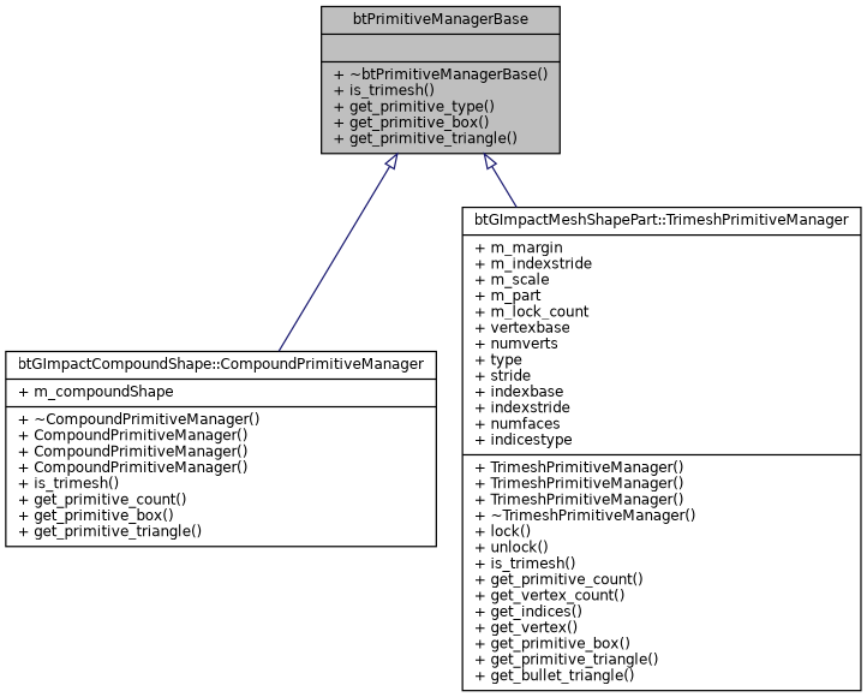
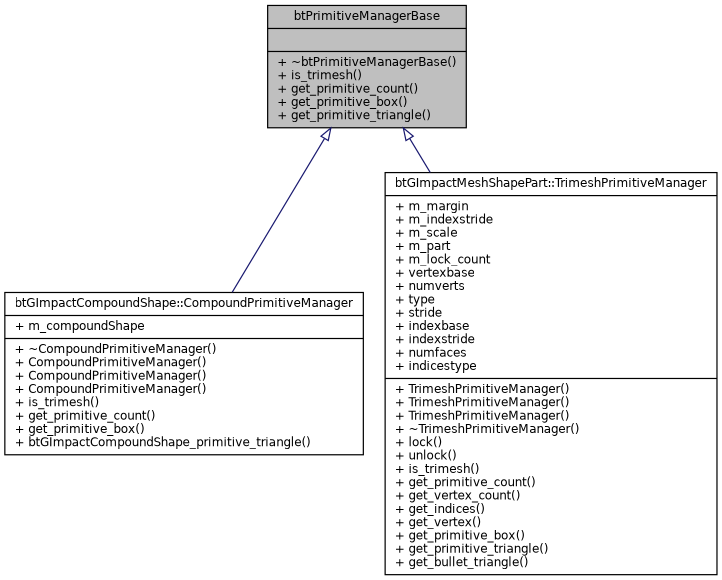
  digraph {
    node [color=black fillcolor=white fontname=Helvetica fontsize=10 shape=record style=filled]
    edge [arrowtail=empty color=midnightblue dir=back fontname=Helvetica fontsize=10 labelfontname=Helvetica labelfontsize=10 style=solid]
-   n1 [fillcolor=grey75 fontcolor=black height=0.2 label="{btPrimitiveManagerBase\n||+ ~btPrimitiveManagerBase()\l+ is_trimesh()\l+ get_primitive_type()\l+ get_primitive_box()\l+ get_primitive_triangle()\l}" width=0.4]
-   n2 [height=0.2 label="{btGImpactCompoundShape::CompoundPrimitiveManager\n|+ m_compoundShape\l|+ ~CompoundPrimitiveManager()\l+ CompoundPrimitiveManager()\l+ CompoundPrimitiveManager()\l+ CompoundPrimitiveManager()\l+ is_trimesh()\l+ get_primitive_count()\l+ get_primitive_box()\l+ get_primitive_triangle()\l}" width=0.4]
+   n1 [fillcolor=grey75 fontcolor=black height=0.2 label="{btPrimitiveManagerBase\n||+ ~btPrimitiveManagerBase()\l+ is_trimesh()\l+ get_primitive_count()\l+ get_primitive_box()\l+ get_primitive_triangle()\l}" width=0.4]
+   n2 [height=0.2 label="{btGImpactCompoundShape::CompoundPrimitiveManager\n|+ m_compoundShape\l|+ ~CompoundPrimitiveManager()\l+ CompoundPrimitiveManager()\l+ CompoundPrimitiveManager()\l+ CompoundPrimitiveManager()\l+ is_trimesh()\l+ get_primitive_count()\l+ get_primitive_box()\l+ btGImpactCompoundShape_primitive_triangle()\l}" width=0.4]
    n3 [height=0.2 label="{btGImpactMeshShapePart::TrimeshPrimitiveManager\n|+ m_margin\l+ m_indexstride\l+ m_scale\l+ m_part\l+ m_lock_count\l+ vertexbase\l+ numverts\l+ type\l+ stride\l+ indexbase\l+ indexstride\l+ numfaces\l+ indicestype\l|+ TrimeshPrimitiveManager()\l+ TrimeshPrimitiveManager()\l+ TrimeshPrimitiveManager()\l+ ~TrimeshPrimitiveManager()\l+ lock()\l+ unlock()\l+ is_trimesh()\l+ get_primitive_count()\l+ get_vertex_count()\l+ get_indices()\l+ get_vertex()\l+ get_primitive_box()\l+ get_primitive_triangle()\l+ get_bullet_triangle()\l}" width=0.4]
    n1 -> n2
    n1 -> n3
  }
